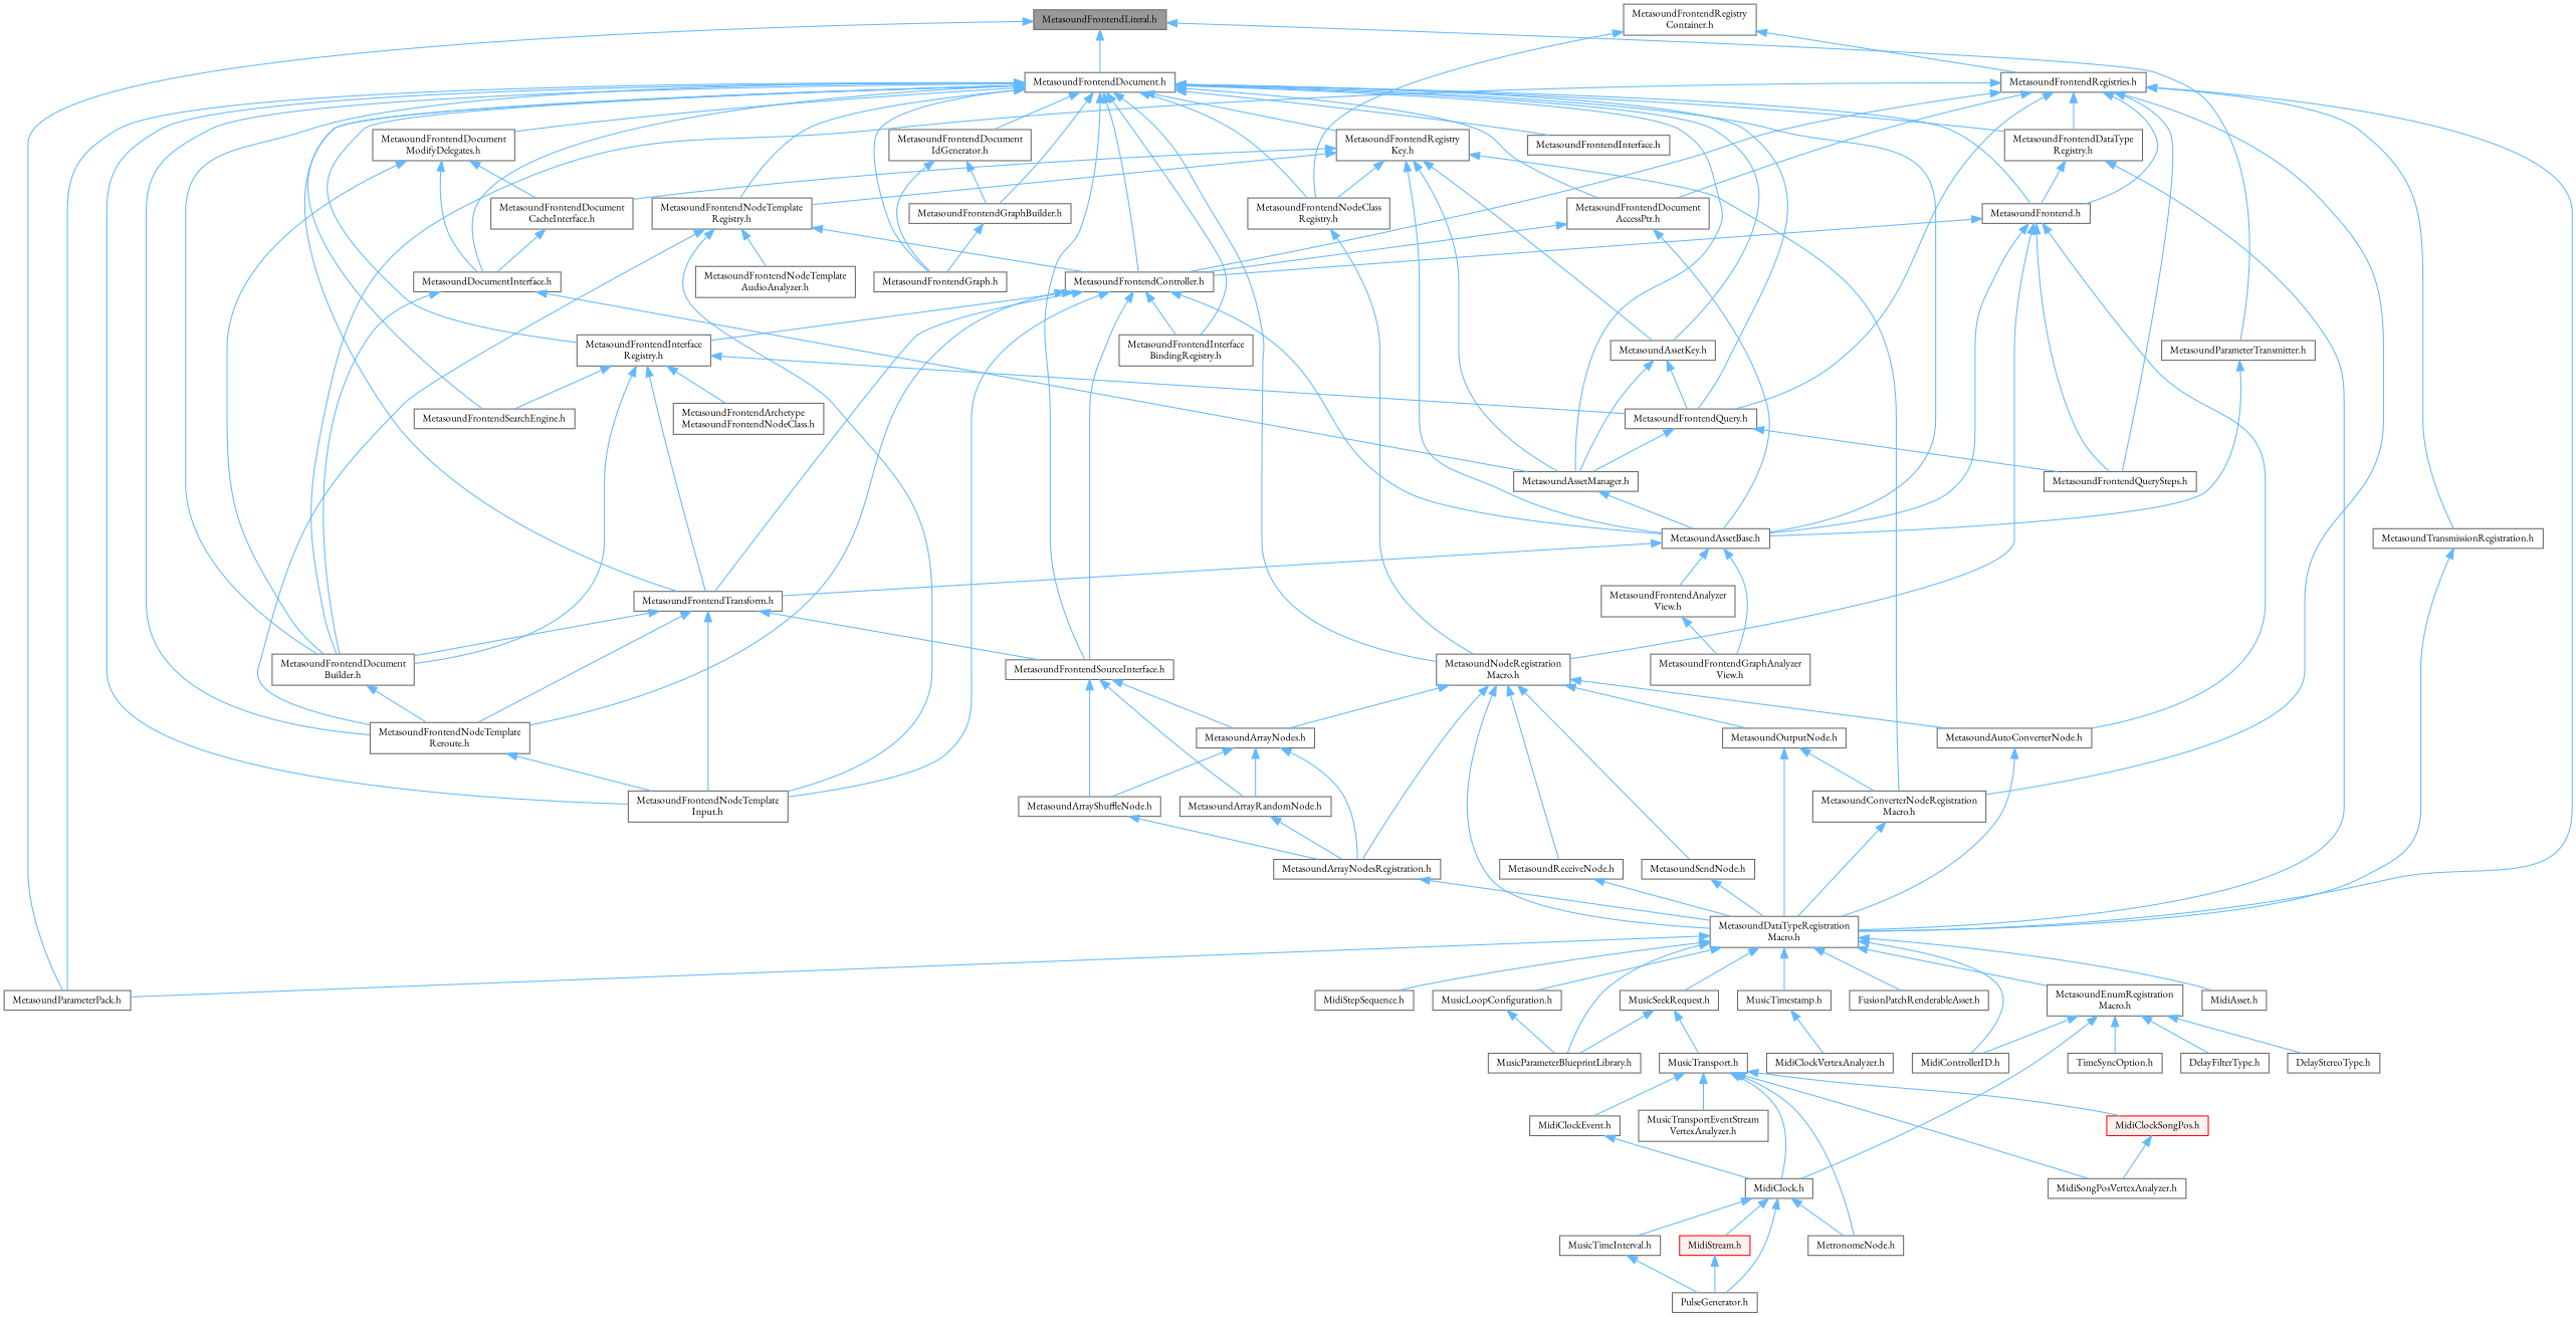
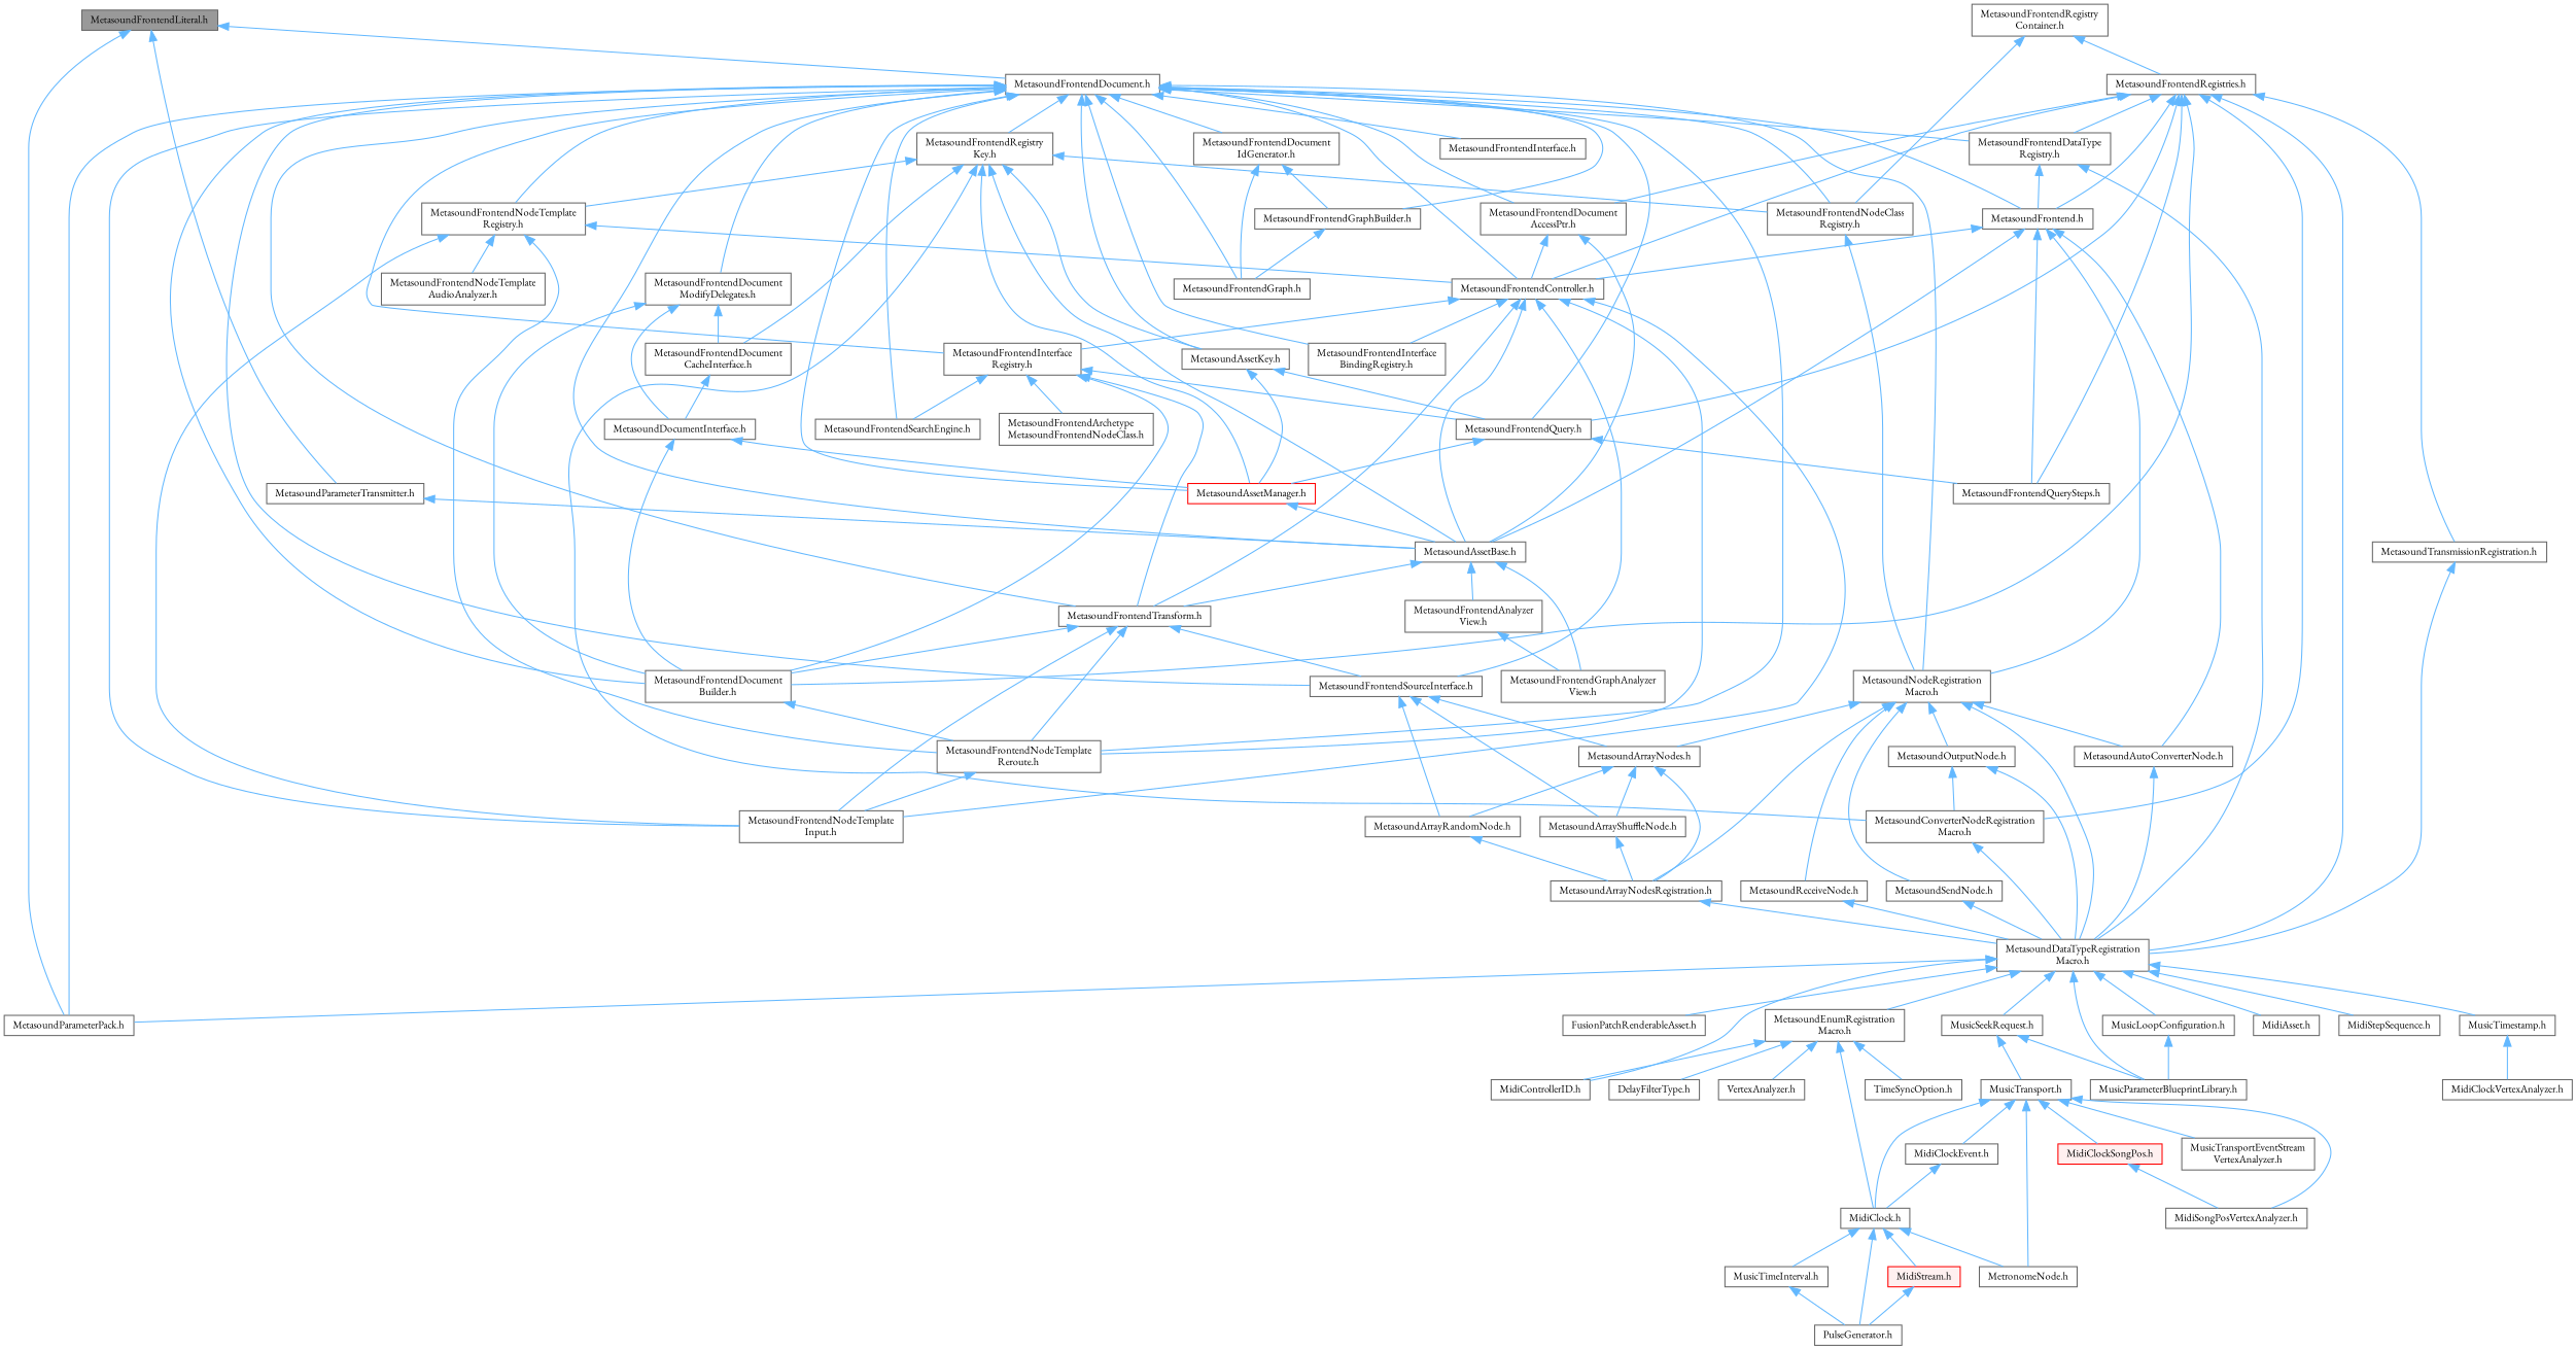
  digraph {
    fontname="EB Garamond"
    node [color=grey40 fillcolor=white fontname="EB Garamond" fontsize=10 shape=box style=filled]
    edge [color=steelblue1 dir=back fontname="EB Garamond" fontsize=10 labelfontname=Helvetica labelfontsize=10 style=solid]
    n1 [color=gray40 fillcolor=grey60 fontcolor=black height=0.2 label="MetasoundFrontendLiteral.h" width=0.4]
    n2 [height=0.2 label="MetasoundFrontendDocument.h" width=0.4]
    n3 [height=0.2 label="MetasoundParameterPack.h" width=0.4]
    n4 [height=0.2 label="MetasoundParameterTransmitter.h" width=0.4]
    n5 [height=0.2 label="MetasoundAssetBase.h" width=0.4]
    n6 [height=0.2 label="MetasoundFrontendTransform.h" width=0.4]
    n7 [height=0.2 label="MetasoundFrontendDocument\lBuilder.h" width=0.4]
    n8 [height=0.2 label="MetasoundFrontendNodeTemplate\lReroute.h" width=0.4]
    n9 [height=0.2 label="MetasoundFrontendNodeTemplate\lInput.h" width=0.4]
    n10 [height=0.2 label="MetasoundFrontendSourceInterface.h" width=0.4]
    n11 [height=0.2 label="MetasoundAssetKey.h" width=0.4]
-   n12 [height=0.2 label="MetasoundAssetManager.h" width=0.4]
+   n12 [color=red height=0.2 label="MetasoundAssetManager.h" width=0.4]
    n13 [height=0.2 label="MetasoundFrontendQuery.h" width=0.4]
    n14 [height=0.2 label="MetasoundDocumentInterface.h" width=0.4]
    n15 [height=0.2 label="MetasoundFrontend.h" width=0.4]
    n16 [height=0.2 label="MetasoundFrontendController.h" width=0.4]
    n17 [height=0.2 label="MetasoundFrontendInterface\lBindingRegistry.h" width=0.4]
    n18 [height=0.2 label="MetasoundFrontendInterface\lRegistry.h" width=0.4]
    n19 [height=0.2 label="MetasoundFrontendSearchEngine.h" width=0.4]
    n20 [height=0.2 label="MetasoundNodeRegistration\lMacro.h" width=0.4]
    n21 [height=0.2 label="MetasoundFrontendDataType\lRegistry.h" width=0.4]
    n22 [height=0.2 label="MetasoundFrontendDocument\lAccessPtr.h" width=0.4]
    n23 [height=0.2 label="MetasoundFrontendDocument\lIdGenerator.h" width=0.4]
    n24 [height=0.2 label="MetasoundFrontendGraph.h" width=0.4]
    n25 [height=0.2 label="MetasoundFrontendGraphBuilder.h" width=0.4]
    n26 [height=0.2 label="MetasoundFrontendDocument\lModifyDelegates.h" width=0.4]
    n27 [height=0.2 label="MetasoundFrontendInterface.h" width=0.4]
    n28 [height=0.2 label="MetasoundFrontendNodeClass\lRegistry.h" width=0.4]
    n29 [height=0.2 label="MetasoundFrontendNodeTemplate\lRegistry.h" width=0.4]
    n30 [height=0.2 label="MetasoundFrontendRegistry\lKey.h" width=0.4]
    n31 [height=0.2 label="MetasoundFrontendAnalyzer\lView.h" width=0.4]
    n32 [height=0.2 label="MetasoundFrontendGraphAnalyzer\lView.h" width=0.4]
    n33 [height=0.2 label="MetasoundArrayNodes.h" width=0.4]
    n34 [height=0.2 label="MetasoundArrayRandomNode.h" width=0.4]
    n35 [height=0.2 label="MetasoundArrayShuffleNode.h" width=0.4]
    n36 [height=0.2 label="MetasoundFrontendQuerySteps.h" width=0.4]
    n37 [height=0.2 label="MetasoundAutoConverterNode.h" width=0.4]
    n38 [height=0.2 label="MetasoundFrontendArchetype\lMetasoundFrontendNodeClass.h" width=0.4]
    n39 [height=0.2 label="MetasoundArrayNodesRegistration.h" width=0.4]
    n40 [height=0.2 label="MetasoundDataTypeRegistration\lMacro.h" width=0.4]
    n41 [height=0.2 label="MetasoundOutputNode.h" width=0.4]
    n42 [height=0.2 label="MetasoundReceiveNode.h" width=0.4]
    n43 [height=0.2 label="MetasoundSendNode.h" width=0.4]
    n44 [height=0.2 label="MetasoundFrontendDocument\lCacheInterface.h" width=0.4]
    n45 [height=0.2 label="MetasoundFrontendNodeTemplate\lAudioAnalyzer.h" width=0.4]
    n46 [height=0.2 label="MetasoundConverterNodeRegistration\lMacro.h" width=0.4]
    n47 [height=0.2 label="FusionPatchRenderableAsset.h" width=0.4]
    n48 [height=0.2 label="MetasoundEnumRegistration\lMacro.h" width=0.4]
    n49 [height=0.2 label="MidiControllerID.h" width=0.4]
    n50 [height=0.2 label="MidiAsset.h" width=0.4]
    n51 [height=0.2 label="MidiStepSequence.h" width=0.4]
    n52 [height=0.2 label="MusicLoopConfiguration.h" width=0.4]
    n53 [height=0.2 label="MusicParameterBlueprintLibrary.h" width=0.4]
    n54 [height=0.2 label="MusicSeekRequest.h" width=0.4]
    n55 [height=0.2 label="MusicTimestamp.h" width=0.4]
    n56 [height=0.2 label="DelayFilterType.h" width=0.4]
-   n57 [height=0.2 label="DelayStereoType.h" width=0.4]
+   n57 [height=0.2 label="VertexAnalyzer.h" width=0.4]
    n58 [height=0.2 label="MidiClock.h" width=0.4]
    n59 [height=0.2 label="TimeSyncOption.h" width=0.4]
    n60 [height=0.2 label="MusicTransport.h" width=0.4]
    n61 [height=0.2 label="MidiClockVertexAnalyzer.h" width=0.4]
    n62 [height=0.2 label="MetronomeNode.h" width=0.4]
    n63 [color=red fillcolor="#FFF0F0" height=0.2 label="MidiStream.h" width=0.4]
    n64 [height=0.2 label="PulseGenerator.h" width=0.4]
    n65 [height=0.2 label="MusicTimeInterval.h" width=0.4]
    n66 [height=0.2 label="MidiClockEvent.h" width=0.4]
    n67 [color=red fillcolor="#FFF0F0" height=0.2 label="MidiClockSongPos.h" width=0.4]
    n68 [height=0.2 label="MidiSongPosVertexAnalyzer.h" width=0.4]
    n69 [height=0.2 label="MusicTransportEventStream\lVertexAnalyzer.h" width=0.4]
    n70 [height=0.2 label="MetasoundFrontendRegistry\lContainer.h" width=0.4]
    n71 [height=0.2 label="MetasoundFrontendRegistries.h" width=0.4]
    n72 [height=0.2 label="MetasoundTransmissionRegistration.h" width=0.4]
    n1 -> n2
    n1 -> n3
    n1 -> n4
    n2 -> n3
    n2 -> n5
    n2 -> n6
    n2 -> n7
    n2 -> n8
    n2 -> n9
    n2 -> n10
    n2 -> n11
    n2 -> n12
    n2 -> n13
-   n2 -> n14
    n2 -> n15
    n2 -> n16
    n2 -> n17
    n2 -> n18
    n2 -> n19
    n2 -> n20
    n2 -> n21
    n2 -> n22
    n2 -> n23
    n2 -> n24
    n2 -> n25
    n2 -> n26
    n2 -> n27
    n2 -> n28
    n2 -> n29
    n2 -> n30
    n4 -> n5
    n5 -> n6
    n5 -> n31
    n5 -> n32
    n6 -> n7
    n6 -> n8
    n6 -> n9
    n6 -> n10
    n7 -> n8
    n8 -> n9
    n10 -> n33
    n10 -> n34
    n10 -> n35
    n11 -> n12
    n11 -> n13
    n12 -> n5
    n13 -> n12
    n13 -> n36
    n14 -> n7
    n14 -> n12
    n15 -> n5
    n15 -> n16
    n15 -> n20
    n15 -> n36
    n15 -> n37
    n16 -> n5
    n16 -> n6
    n16 -> n8
    n16 -> n9
    n16 -> n10
    n16 -> n17
    n16 -> n18
    n18 -> n6
    n18 -> n7
    n18 -> n13
    n18 -> n19
    n18 -> n38
    n20 -> n33
    n20 -> n37
    n20 -> n39
    n20 -> n40
    n20 -> n41
    n20 -> n42
    n20 -> n43
    n21 -> n15
    n21 -> n40
    n22 -> n5
    n22 -> n16
    n23 -> n24
    n23 -> n25
    n25 -> n24
    n26 -> n7
    n26 -> n14
    n26 -> n44
    n28 -> n20
    n29 -> n8
    n29 -> n9
    n29 -> n16
    n29 -> n45
    n30 -> n5
    n30 -> n11
    n30 -> n12
    n30 -> n28
    n30 -> n29
    n30 -> n44
    n30 -> n46
    n31 -> n32
    n33 -> n34
    n33 -> n35
    n33 -> n39
    n34 -> n39
    n35 -> n39
    n37 -> n40
    n39 -> n40
    n40 -> n3
    n40 -> n47
    n40 -> n48
    n40 -> n49
    n40 -> n50
    n40 -> n51
    n40 -> n52
    n40 -> n53
    n40 -> n54
    n40 -> n55
    n41 -> n40
    n41 -> n46
    n42 -> n40
    n43 -> n40
    n44 -> n14
    n46 -> n40
    n48 -> n49
    n48 -> n56
    n48 -> n57
    n48 -> n58
    n48 -> n59
    n52 -> n53
    n54 -> n53
    n54 -> n60
    n55 -> n61
    n58 -> n62
    n58 -> n63
    n58 -> n64
    n58 -> n65
    n60 -> n58
    n60 -> n62
    n60 -> n66
    n60 -> n67
    n60 -> n68
    n60 -> n69
    n63 -> n64
    n65 -> n64
    n66 -> n58
    n67 -> n68
    n70 -> n28
    n70 -> n71
    n71 -> n7
    n71 -> n13
    n71 -> n15
    n71 -> n16
    n71 -> n21
    n71 -> n22
    n71 -> n36
    n71 -> n40
    n71 -> n46
    n71 -> n72
    n72 -> n40
  }
